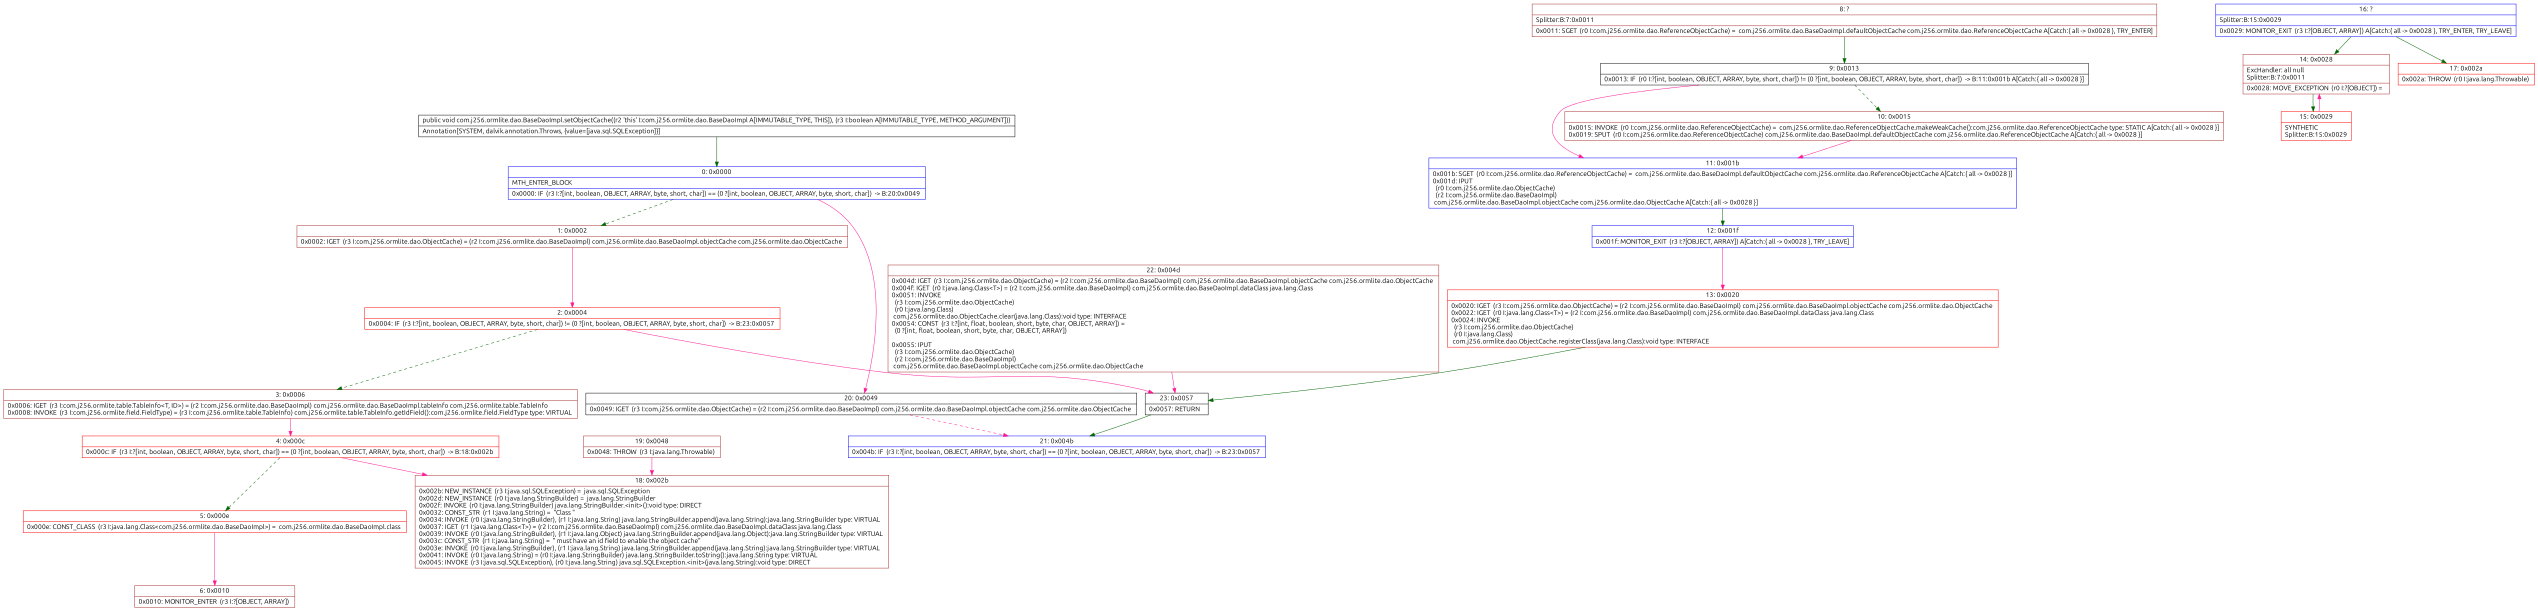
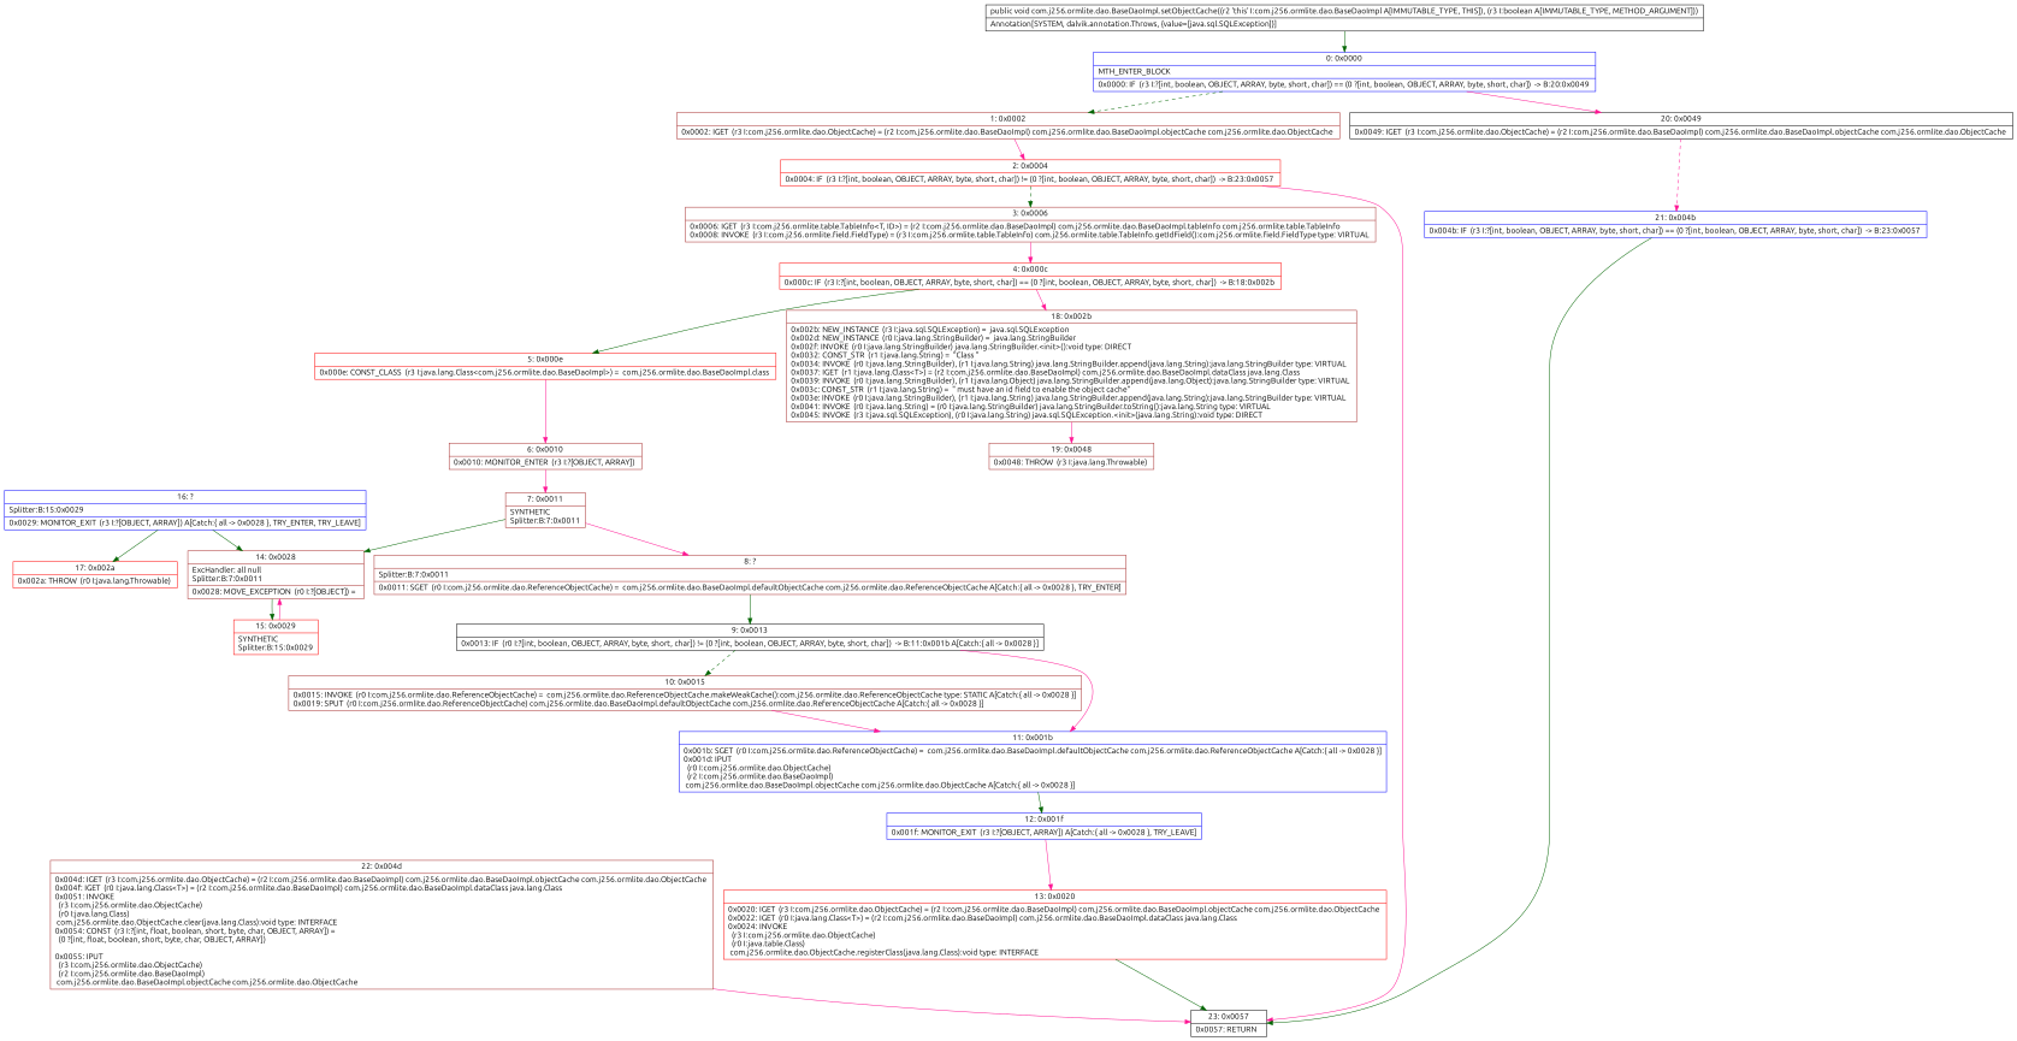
  digraph {
    fontname=Ubuntu
    node [color=brown fontname=Ubuntu shape=record]
    edge [color=deeppink fontname=Ubuntu]
    n1 [color=blue label="{0\:\ 0x0000|MTH_ENTER_BLOCK\l|0x0000: IF  (r3 I:?[int, boolean, OBJECT, ARRAY, byte, short, char]) == (0 ?[int, boolean, OBJECT, ARRAY, byte, short, char])  \-\> B:20:0x0049 \l}"]
    n2 [label="{1\:\ 0x0002|0x0002: IGET  (r3 I:com.j256.ormlite.dao.ObjectCache) = (r2 I:com.j256.ormlite.dao.BaseDaoImpl) com.j256.ormlite.dao.BaseDaoImpl.objectCache com.j256.ormlite.dao.ObjectCache \l}"]
    n3 [color=black label="{20\:\ 0x0049|0x0049: IGET  (r3 I:com.j256.ormlite.dao.ObjectCache) = (r2 I:com.j256.ormlite.dao.BaseDaoImpl) com.j256.ormlite.dao.BaseDaoImpl.objectCache com.j256.ormlite.dao.ObjectCache \l}"]
    n4 [color=red label="{2\:\ 0x0004|0x0004: IF  (r3 I:?[int, boolean, OBJECT, ARRAY, byte, short, char]) != (0 ?[int, boolean, OBJECT, ARRAY, byte, short, char])  \-\> B:23:0x0057 \l}"]
    n5 [color=blue label="{21\:\ 0x004b|0x004b: IF  (r3 I:?[int, boolean, OBJECT, ARRAY, byte, short, char]) == (0 ?[int, boolean, OBJECT, ARRAY, byte, short, char])  \-\> B:23:0x0057 \l}"]
    n6 [label="{3\:\ 0x0006|0x0006: IGET  (r3 I:com.j256.ormlite.table.TableInfo\<T, ID\>) = (r2 I:com.j256.ormlite.dao.BaseDaoImpl) com.j256.ormlite.dao.BaseDaoImpl.tableInfo com.j256.ormlite.table.TableInfo \l0x0008: INVOKE  (r3 I:com.j256.ormlite.field.FieldType) = (r3 I:com.j256.ormlite.table.TableInfo) com.j256.ormlite.table.TableInfo.getIdField():com.j256.ormlite.field.FieldType type: VIRTUAL \l}"]
    n7 [color=black label="{23\:\ 0x0057|0x0057: RETURN   \l}"]
    n8 [color=red label="{4\:\ 0x000c|0x000c: IF  (r3 I:?[int, boolean, OBJECT, ARRAY, byte, short, char]) == (0 ?[int, boolean, OBJECT, ARRAY, byte, short, char])  \-\> B:18:0x002b \l}"]
    n9 [color=red label="{5\:\ 0x000e|0x000e: CONST_CLASS  (r3 I:java.lang.Class\<com.j256.ormlite.dao.BaseDaoImpl\>) =  com.j256.ormlite.dao.BaseDaoImpl.class \l}"]
    n10 [label="{18\:\ 0x002b|0x002b: NEW_INSTANCE  (r3 I:java.sql.SQLException) =  java.sql.SQLException \l0x002d: NEW_INSTANCE  (r0 I:java.lang.StringBuilder) =  java.lang.StringBuilder \l0x002f: INVOKE  (r0 I:java.lang.StringBuilder) java.lang.StringBuilder.\<init\>():void type: DIRECT \l0x0032: CONST_STR  (r1 I:java.lang.String) =  \"Class \" \l0x0034: INVOKE  (r0 I:java.lang.StringBuilder), (r1 I:java.lang.String) java.lang.StringBuilder.append(java.lang.String):java.lang.StringBuilder type: VIRTUAL \l0x0037: IGET  (r1 I:java.lang.Class\<T\>) = (r2 I:com.j256.ormlite.dao.BaseDaoImpl) com.j256.ormlite.dao.BaseDaoImpl.dataClass java.lang.Class \l0x0039: INVOKE  (r0 I:java.lang.StringBuilder), (r1 I:java.lang.Object) java.lang.StringBuilder.append(java.lang.Object):java.lang.StringBuilder type: VIRTUAL \l0x003c: CONST_STR  (r1 I:java.lang.String) =  \" must have an id field to enable the object cache\" \l0x003e: INVOKE  (r0 I:java.lang.StringBuilder), (r1 I:java.lang.String) java.lang.StringBuilder.append(java.lang.String):java.lang.StringBuilder type: VIRTUAL \l0x0041: INVOKE  (r0 I:java.lang.String) = (r0 I:java.lang.StringBuilder) java.lang.StringBuilder.toString():java.lang.String type: VIRTUAL \l0x0045: INVOKE  (r3 I:java.sql.SQLException), (r0 I:java.lang.String) java.sql.SQLException.\<init\>(java.lang.String):void type: DIRECT \l}"]
    n11 [label="{6\:\ 0x0010|0x0010: MONITOR_ENTER  (r3 I:?[OBJECT, ARRAY]) \l}"]
    n12 [label="{19\:\ 0x0048|0x0048: THROW  (r3 I:java.lang.Throwable) \l}"]
+   n13 [label="{7\:\ 0x0011|SYNTHETIC\lSplitter:B:7:0x0011\l}"]
    n14 [label="{8\:\ ?|Splitter:B:7:0x0011\l|0x0011: SGET  (r0 I:com.j256.ormlite.dao.ReferenceObjectCache) =  com.j256.ormlite.dao.BaseDaoImpl.defaultObjectCache com.j256.ormlite.dao.ReferenceObjectCache A[Catch:\{ all \-\> 0x0028 \}, TRY_ENTER]\l}"]
    n15 [label="{14\:\ 0x0028|ExcHandler: all null\lSplitter:B:7:0x0011\l|0x0028: MOVE_EXCEPTION  (r0 I:?[OBJECT]) =  \l}"]
    n16 [color=black label="{9\:\ 0x0013|0x0013: IF  (r0 I:?[int, boolean, OBJECT, ARRAY, byte, short, char]) != (0 ?[int, boolean, OBJECT, ARRAY, byte, short, char])  \-\> B:11:0x001b A[Catch:\{ all \-\> 0x0028 \}]\l}"]
    n17 [color=red label="{15\:\ 0x0029|SYNTHETIC\lSplitter:B:15:0x0029\l}"]
    n18 [label="{10\:\ 0x0015|0x0015: INVOKE  (r0 I:com.j256.ormlite.dao.ReferenceObjectCache) =  com.j256.ormlite.dao.ReferenceObjectCache.makeWeakCache():com.j256.ormlite.dao.ReferenceObjectCache type: STATIC A[Catch:\{ all \-\> 0x0028 \}]\l0x0019: SPUT  (r0 I:com.j256.ormlite.dao.ReferenceObjectCache) com.j256.ormlite.dao.BaseDaoImpl.defaultObjectCache com.j256.ormlite.dao.ReferenceObjectCache A[Catch:\{ all \-\> 0x0028 \}]\l}"]
    n19 [color=blue label="{11\:\ 0x001b|0x001b: SGET  (r0 I:com.j256.ormlite.dao.ReferenceObjectCache) =  com.j256.ormlite.dao.BaseDaoImpl.defaultObjectCache com.j256.ormlite.dao.ReferenceObjectCache A[Catch:\{ all \-\> 0x0028 \}]\l0x001d: IPUT  \l  (r0 I:com.j256.ormlite.dao.ObjectCache)\l  (r2 I:com.j256.ormlite.dao.BaseDaoImpl)\l com.j256.ormlite.dao.BaseDaoImpl.objectCache com.j256.ormlite.dao.ObjectCache A[Catch:\{ all \-\> 0x0028 \}]\l}"]
    n20 [color=blue label="{12\:\ 0x001f|0x001f: MONITOR_EXIT  (r3 I:?[OBJECT, ARRAY]) A[Catch:\{ all \-\> 0x0028 \}, TRY_LEAVE]\l}"]
-   n21 [color=red label="{13\:\ 0x0020|0x0020: IGET  (r3 I:com.j256.ormlite.dao.ObjectCache) = (r2 I:com.j256.ormlite.dao.BaseDaoImpl) com.j256.ormlite.dao.BaseDaoImpl.objectCache com.j256.ormlite.dao.ObjectCache \l0x0022: IGET  (r0 I:java.lang.Class\<T\>) = (r2 I:com.j256.ormlite.dao.BaseDaoImpl) com.j256.ormlite.dao.BaseDaoImpl.dataClass java.lang.Class \l0x0024: INVOKE  \l  (r3 I:com.j256.ormlite.dao.ObjectCache)\l  (r0 I:java.lang.Class)\l com.j256.ormlite.dao.ObjectCache.registerClass(java.lang.Class):void type: INTERFACE \l}"]
+   n21 [color=red label="{13\:\ 0x0020|0x0020: IGET  (r3 I:com.j256.ormlite.dao.ObjectCache) = (r2 I:com.j256.ormlite.dao.BaseDaoImpl) com.j256.ormlite.dao.BaseDaoImpl.objectCache com.j256.ormlite.dao.ObjectCache \l0x0022: IGET  (r0 I:java.lang.Class\<T\>) = (r2 I:com.j256.ormlite.dao.BaseDaoImpl) com.j256.ormlite.dao.BaseDaoImpl.dataClass java.lang.Class \l0x0024: INVOKE  \l  (r3 I:com.j256.ormlite.dao.ObjectCache)\l  (r0 I:java.table.Class)\l com.j256.ormlite.dao.ObjectCache.registerClass(java.lang.Class):void type: INTERFACE \l}"]
    n22 [color=blue label="{16\:\ ?|Splitter:B:15:0x0029\l|0x0029: MONITOR_EXIT  (r3 I:?[OBJECT, ARRAY]) A[Catch:\{ all \-\> 0x0028 \}, TRY_ENTER, TRY_LEAVE]\l}"]
    n23 [color=red label="{17\:\ 0x002a|0x002a: THROW  (r0 I:java.lang.Throwable) \l}"]
    n24 [label="{22\:\ 0x004d|0x004d: IGET  (r3 I:com.j256.ormlite.dao.ObjectCache) = (r2 I:com.j256.ormlite.dao.BaseDaoImpl) com.j256.ormlite.dao.BaseDaoImpl.objectCache com.j256.ormlite.dao.ObjectCache \l0x004f: IGET  (r0 I:java.lang.Class\<T\>) = (r2 I:com.j256.ormlite.dao.BaseDaoImpl) com.j256.ormlite.dao.BaseDaoImpl.dataClass java.lang.Class \l0x0051: INVOKE  \l  (r3 I:com.j256.ormlite.dao.ObjectCache)\l  (r0 I:java.lang.Class)\l com.j256.ormlite.dao.ObjectCache.clear(java.lang.Class):void type: INTERFACE \l0x0054: CONST  (r3 I:?[int, float, boolean, short, byte, char, OBJECT, ARRAY]) = \l  (0 ?[int, float, boolean, short, byte, char, OBJECT, ARRAY])\l \l0x0055: IPUT  \l  (r3 I:com.j256.ormlite.dao.ObjectCache)\l  (r2 I:com.j256.ormlite.dao.BaseDaoImpl)\l com.j256.ormlite.dao.BaseDaoImpl.objectCache com.j256.ormlite.dao.ObjectCache \l}"]
    n25 [color=black label="{public void com.j256.ormlite.dao.BaseDaoImpl.setObjectCache((r2 'this' I:com.j256.ormlite.dao.BaseDaoImpl A[IMMUTABLE_TYPE, THIS]), (r3 I:boolean A[IMMUTABLE_TYPE, METHOD_ARGUMENT]))  | Annotation[SYSTEM, dalvik.annotation.Throws, \{value=[java.sql.SQLException]\}]\l}"]
    n1 -> n2 [color=darkgreen style=dashed]
    n1 -> n3
    n2 -> n4
    n3 -> n5 [style=dashed]
    n4 -> n6 [color=darkgreen style=dashed]
    n4 -> n7
-   n7 -> n5 [color=darkgreen]
+   n5 -> n7 [color=darkgreen]
    n6 -> n8
-   n8 -> n9 [color=darkgreen style=dashed]
+   n8 -> n9 [color=darkgreen style=solid]
    n8 -> n10
    n9 -> n11
-   n12 -> n10
+   n10 -> n12
+   n11 -> n13
+   n13 -> n14
+   n13 -> n15 [color=darkgreen]
    n14 -> n16 [color=darkgreen]
    n15 -> n17 [color=darkgreen]
    n16 -> n18 [color=darkgreen style=dashed]
    n16 -> n19
    n17 -> n15
    n18 -> n19
    n19 -> n20 [color=darkgreen]
    n20 -> n21
    n21 -> n7 [color=darkgreen]
    n22 -> n15 [color=darkgreen]
    n22 -> n23 [color=darkgreen]
    n24 -> n7
    n25 -> n1 [color=darkgreen]
  }
